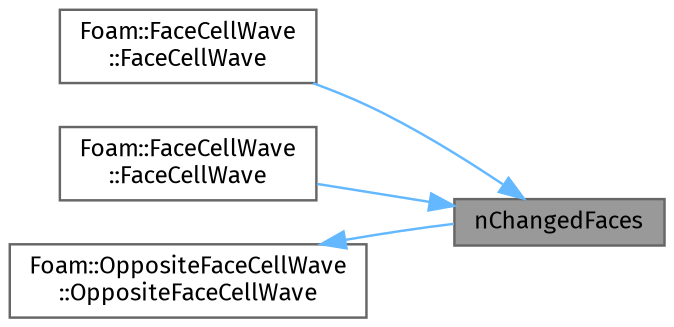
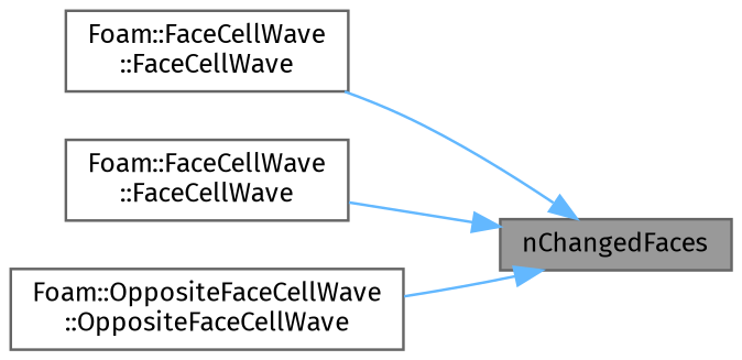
  digraph {
    rankdir=RL
    fontname="Fira Sans"
    node [color=grey40 fillcolor=white fontname="Fira Sans" fontsize=10 shape=box style=filled]
    edge [color=steelblue1 dir=back fontname="Fira Sans" fontsize=10 labelfontname=Helvetica labelfontsize=10 style=solid]
    n1 [color=gray40 fillcolor=grey60 fontcolor=black height=0.2 label=nChangedFaces width=0.4]
    n2 [height=0.2 label="Foam::FaceCellWave\l::FaceCellWave" width=0.4]
    n3 [height=0.2 label="Foam::FaceCellWave\l::FaceCellWave" width=0.4]
    n4 [height=0.2 label="Foam::OppositeFaceCellWave\l::OppositeFaceCellWave" width=0.4]
    n1 -> n2
    n1 -> n3
-   n4 -> n1
+   n1 -> n4
  }
